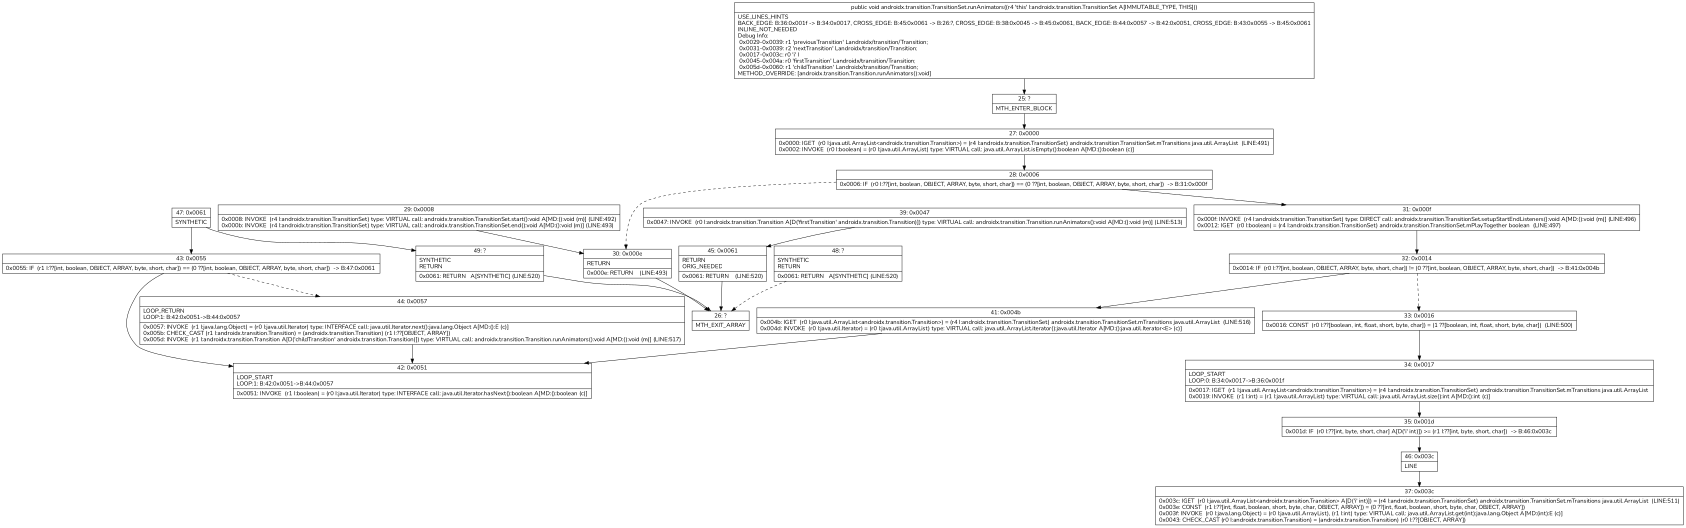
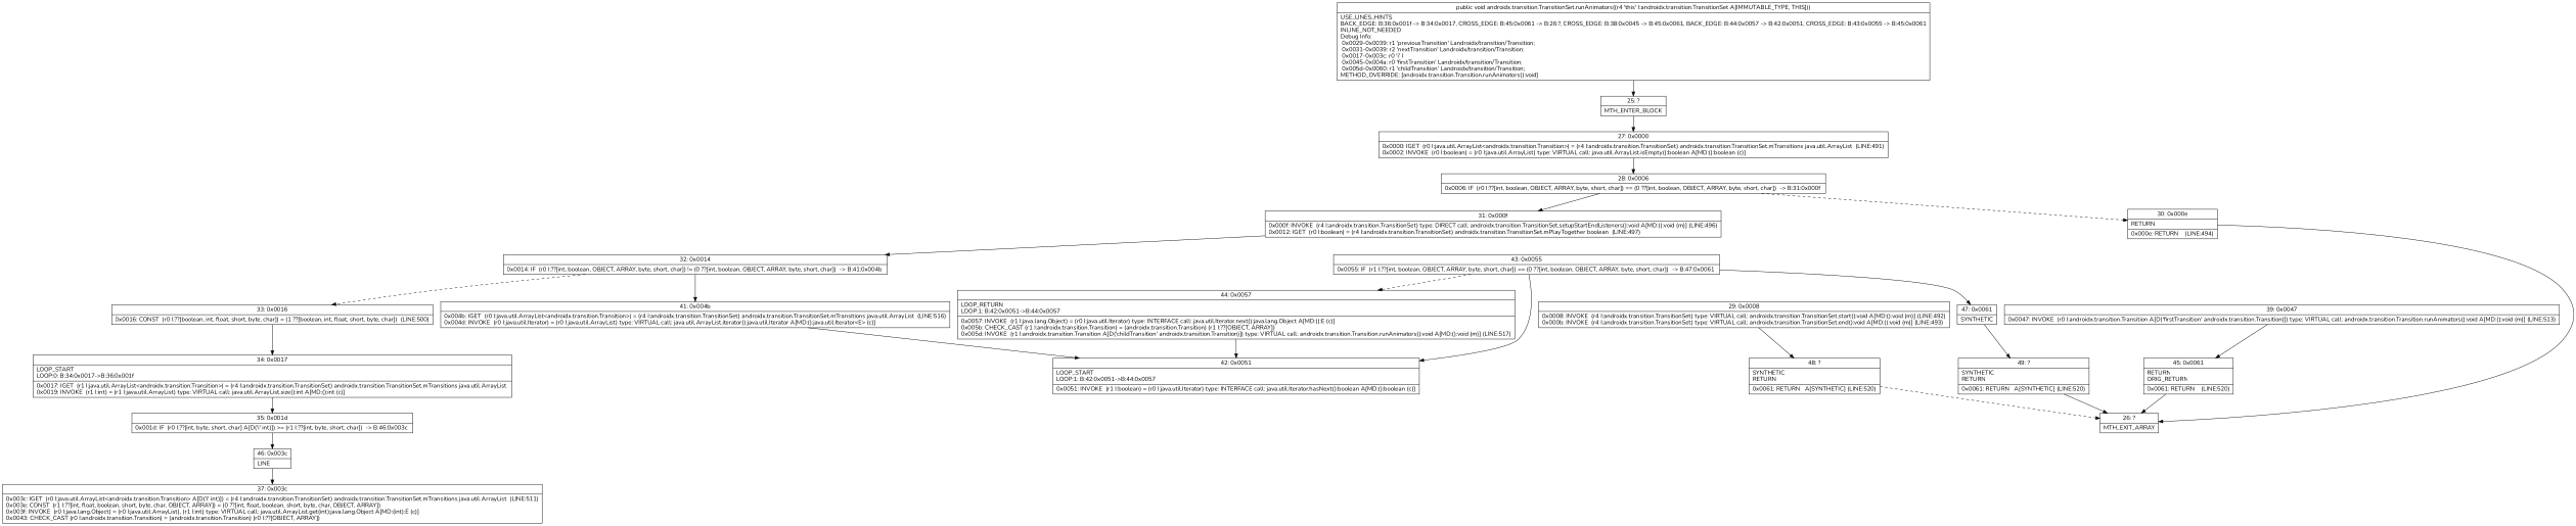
  digraph {
    fontname=Nunito
    node [fontname=Nunito shape=record]
    edge [fontname=Nunito]
    n1 [label="{25\:\ ?|MTH_ENTER_BLOCK\l}"]
    n2 [label="{27\:\ 0x0000|0x0000: IGET  (r0 I:java.util.ArrayList\<androidx.transition.Transition\>) = (r4 I:androidx.transition.TransitionSet) androidx.transition.TransitionSet.mTransitions java.util.ArrayList  (LINE:491)\l0x0002: INVOKE  (r0 I:boolean) = (r0 I:java.util.ArrayList) type: VIRTUAL call: java.util.ArrayList.isEmpty():boolean A[MD:():boolean (c)]\l}"]
    n3 [label="{28\:\ 0x0006|0x0006: IF  (r0 I:??[int, boolean, OBJECT, ARRAY, byte, short, char]) == (0 ??[int, boolean, OBJECT, ARRAY, byte, short, char])  \-\> B:31:0x000f \l}"]
    n4 [label="{31\:\ 0x000f|0x000f: INVOKE  (r4 I:androidx.transition.TransitionSet) type: DIRECT call: androidx.transition.TransitionSet.setupStartEndListeners():void A[MD:():void (m)] (LINE:496)\l0x0012: IGET  (r0 I:boolean) = (r4 I:androidx.transition.TransitionSet) androidx.transition.TransitionSet.mPlayTogether boolean  (LINE:497)\l}"]
-   n5 [label="{30\:\ 0x000e|RETURN\l|0x000e: RETURN    (LINE:493)\l}"]
+   n5 [label="{30\:\ 0x000e|RETURN\l|0x000e: RETURN    (LINE:494)\l}"]
    n6 [label="{29\:\ 0x0008|0x0008: INVOKE  (r4 I:androidx.transition.TransitionSet) type: VIRTUAL call: androidx.transition.TransitionSet.start():void A[MD:():void (m)] (LINE:492)\l0x000b: INVOKE  (r4 I:androidx.transition.TransitionSet) type: VIRTUAL call: androidx.transition.TransitionSet.end():void A[MD:():void (m)] (LINE:493)\l}"]
    n7 [label="{32\:\ 0x0014|0x0014: IF  (r0 I:??[int, boolean, OBJECT, ARRAY, byte, short, char]) != (0 ??[int, boolean, OBJECT, ARRAY, byte, short, char])  \-\> B:41:0x004b \l}"]
    n8 [label="{26\:\ ?|MTH_EXIT_ARRAY\l}"]
    n9 [label="{33\:\ 0x0016|0x0016: CONST  (r0 I:??[boolean, int, float, short, byte, char]) = (1 ??[boolean, int, float, short, byte, char])  (LINE:500)\l}"]
    n10 [label="{41\:\ 0x004b|0x004b: IGET  (r0 I:java.util.ArrayList\<androidx.transition.Transition\>) = (r4 I:androidx.transition.TransitionSet) androidx.transition.TransitionSet.mTransitions java.util.ArrayList  (LINE:516)\l0x004d: INVOKE  (r0 I:java.util.Iterator) = (r0 I:java.util.ArrayList) type: VIRTUAL call: java.util.ArrayList.iterator():java.util.Iterator A[MD:():java.util.Iterator\<E\> (c)]\l}"]
    n11 [label="{34\:\ 0x0017|LOOP_START\lLOOP:0: B:34:0x0017\-\>B:36:0x001f\l|0x0017: IGET  (r1 I:java.util.ArrayList\<androidx.transition.Transition\>) = (r4 I:androidx.transition.TransitionSet) androidx.transition.TransitionSet.mTransitions java.util.ArrayList \l0x0019: INVOKE  (r1 I:int) = (r1 I:java.util.ArrayList) type: VIRTUAL call: java.util.ArrayList.size():int A[MD:():int (c)]\l}"]
    n12 [label="{42\:\ 0x0051|LOOP_START\lLOOP:1: B:42:0x0051\-\>B:44:0x0057\l|0x0051: INVOKE  (r1 I:boolean) = (r0 I:java.util.Iterator) type: INTERFACE call: java.util.Iterator.hasNext():boolean A[MD:():boolean (c)]\l}"]
    n13 [label="{35\:\ 0x001d|0x001d: IF  (r0 I:??[int, byte, short, char] A[D('i' int)]) \>= (r1 I:??[int, byte, short, char])  \-\> B:46:0x003c \l}"]
    n14 [label="{46\:\ 0x003c|LINE\l}"]
    n15 [label="{37\:\ 0x003c|0x003c: IGET  (r0 I:java.util.ArrayList\<androidx.transition.Transition\> A[D('i' int)]) = (r4 I:androidx.transition.TransitionSet) androidx.transition.TransitionSet.mTransitions java.util.ArrayList  (LINE:511)\l0x003e: CONST  (r1 I:??[int, float, boolean, short, byte, char, OBJECT, ARRAY]) = (0 ??[int, float, boolean, short, byte, char, OBJECT, ARRAY]) \l0x003f: INVOKE  (r0 I:java.lang.Object) = (r0 I:java.util.ArrayList), (r1 I:int) type: VIRTUAL call: java.util.ArrayList.get(int):java.lang.Object A[MD:(int):E (c)]\l0x0043: CHECK_CAST (r0 I:androidx.transition.Transition) = (androidx.transition.Transition) (r0 I:??[OBJECT, ARRAY]) \l}"]
    n16 [label="{39\:\ 0x0047|0x0047: INVOKE  (r0 I:androidx.transition.Transition A[D('firstTransition' androidx.transition.Transition)]) type: VIRTUAL call: androidx.transition.Transition.runAnimators():void A[MD:():void (m)] (LINE:513)\l}"]
-   n17 [label="{45\:\ 0x0061|RETURN\lORIG_NEEDED\l|0x0061: RETURN    (LINE:520)\l}"]
+   n17 [label="{45\:\ 0x0061|RETURN\lORIG_RETURN\l|0x0061: RETURN    (LINE:520)\l}"]
    n18 [label="{48\:\ ?|SYNTHETIC\lRETURN\l|0x0061: RETURN   A[SYNTHETIC] (LINE:520)\l}"]
    n19 [label="{43\:\ 0x0055|0x0055: IF  (r1 I:??[int, boolean, OBJECT, ARRAY, byte, short, char]) == (0 ??[int, boolean, OBJECT, ARRAY, byte, short, char])  \-\> B:47:0x0061 \l}"]
    n20 [label="{44\:\ 0x0057|LOOP_RETURN\lLOOP:1: B:42:0x0051\-\>B:44:0x0057\l|0x0057: INVOKE  (r1 I:java.lang.Object) = (r0 I:java.util.Iterator) type: INTERFACE call: java.util.Iterator.next():java.lang.Object A[MD:():E (c)]\l0x005b: CHECK_CAST (r1 I:androidx.transition.Transition) = (androidx.transition.Transition) (r1 I:??[OBJECT, ARRAY]) \l0x005d: INVOKE  (r1 I:androidx.transition.Transition A[D('childTransition' androidx.transition.Transition)]) type: VIRTUAL call: androidx.transition.Transition.runAnimators():void A[MD:():void (m)] (LINE:517)\l}"]
    n21 [label="{47\:\ 0x0061|SYNTHETIC\l}"]
    n22 [label="{49\:\ ?|SYNTHETIC\lRETURN\l|0x0061: RETURN   A[SYNTHETIC] (LINE:520)\l}"]
    n23 [label="{public void androidx.transition.TransitionSet.runAnimators((r4 'this' I:androidx.transition.TransitionSet A[IMMUTABLE_TYPE, THIS]))  | USE_LINES_HINTS\lBACK_EDGE: B:36:0x001f \-\> B:34:0x0017, CROSS_EDGE: B:45:0x0061 \-\> B:26:?, CROSS_EDGE: B:38:0x0045 \-\> B:45:0x0061, BACK_EDGE: B:44:0x0057 \-\> B:42:0x0051, CROSS_EDGE: B:43:0x0055 \-\> B:45:0x0061\lINLINE_NOT_NEEDED\lDebug Info:\l  0x0029\-0x0039: r1 'previousTransition' Landroidx\/transition\/Transition;\l  0x0031\-0x0039: r2 'nextTransition' Landroidx\/transition\/Transition;\l  0x0017\-0x003c: r0 'i' I\l  0x0045\-0x004a: r0 'firstTransition' Landroidx\/transition\/Transition;\l  0x005d\-0x0060: r1 'childTransition' Landroidx\/transition\/Transition;\lMETHOD_OVERRIDE: [androidx.transition.Transition.runAnimators():void]\l}"]
    n1 -> n2
    n2 -> n3
    n3 -> n4
    n3 -> n5 [style=dashed]
    n4 -> n7
    n5 -> n8
-   n6 -> n5
+   n6 -> n18
    n7 -> n9 [style=dashed]
    n7 -> n10
    n9 -> n11
    n10 -> n12
    n11 -> n13
    n13 -> n14
    n14 -> n15
    n16 -> n17
    n17 -> n8
    n18 -> n8 [style=dashed]
    n19 -> n12
    n19 -> n20 [style=dashed]
-   n21 -> n19
+   n19 -> n21
    n20 -> n12
    n21 -> n22
    n22 -> n8
    n23 -> n1
  }
